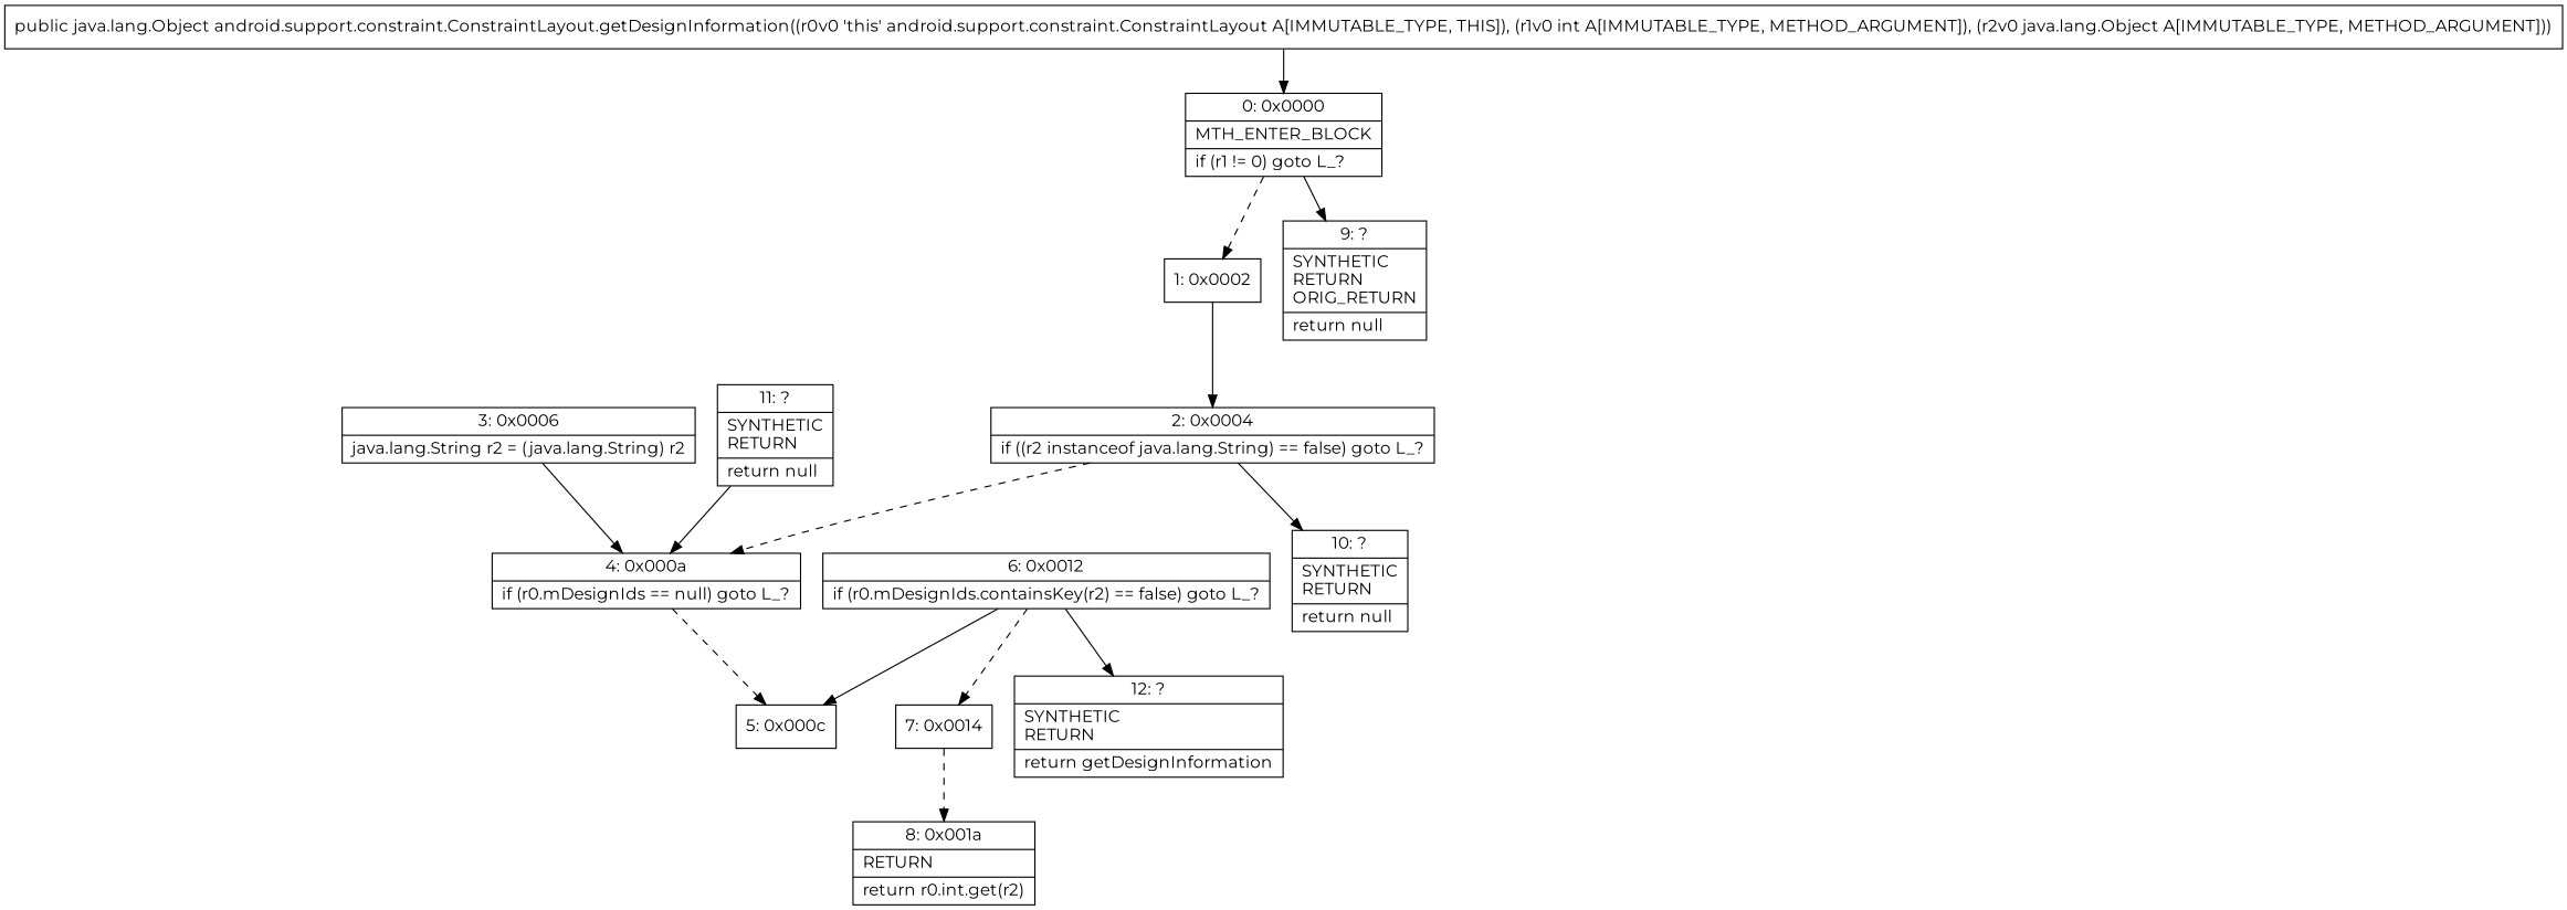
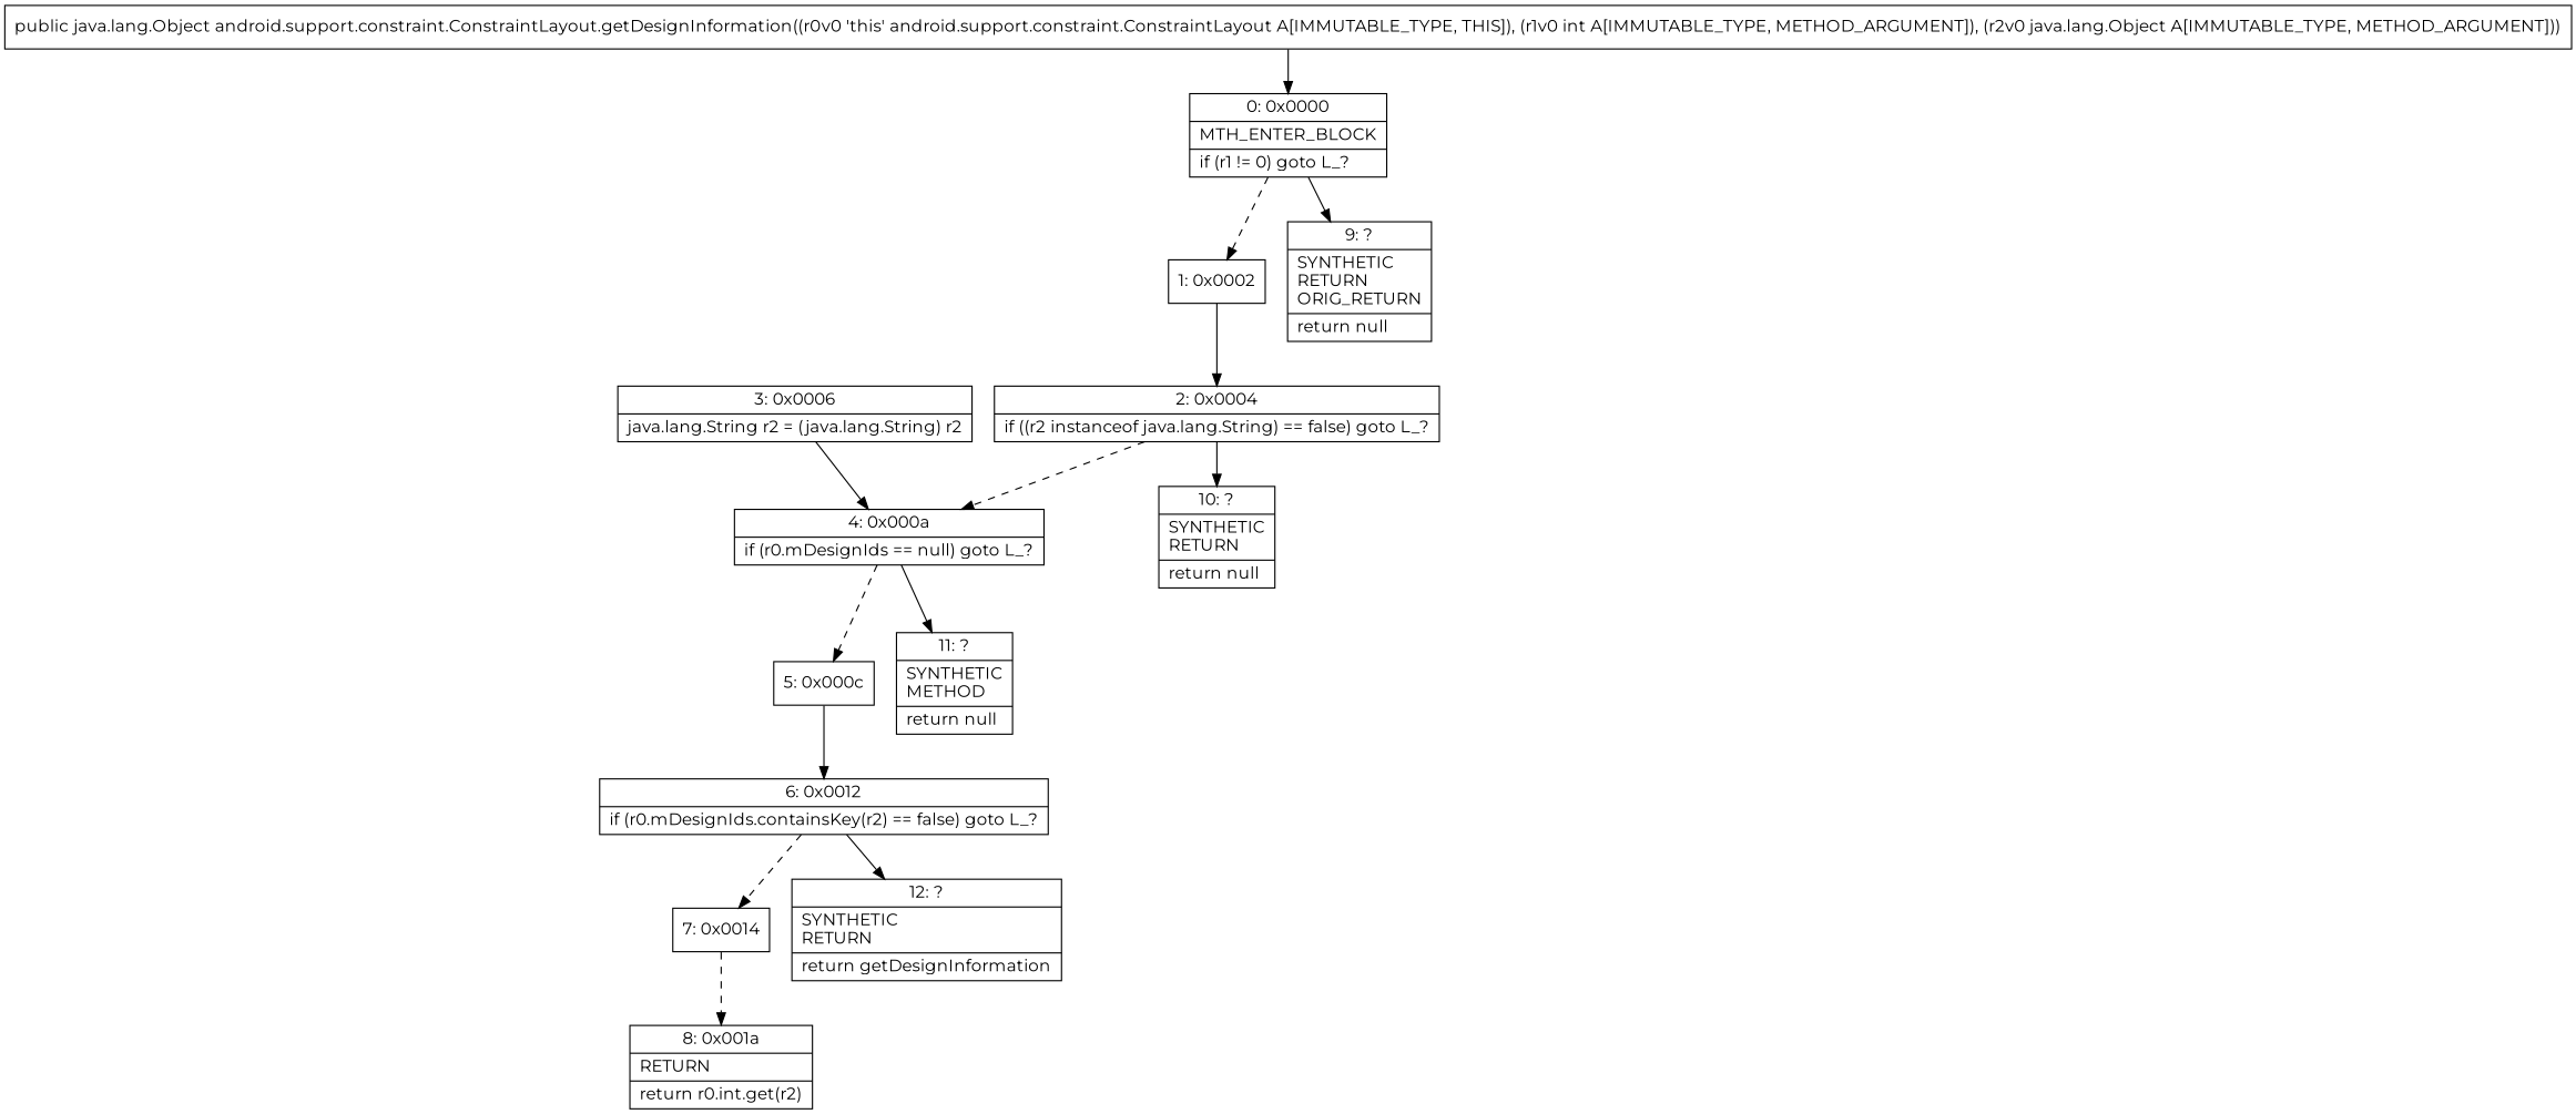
  digraph {
    fontname=Montserrat
    node [fontname=Montserrat shape=record]
    edge [fontname=Montserrat]
    n1 [label="{0\:\ 0x0000|MTH_ENTER_BLOCK\l|if (r1 != 0) goto L_?\l}"]
    n2 [label="{1\:\ 0x0002}"]
    n3 [label="{9\:\ ?|SYNTHETIC\lRETURN\lORIG_RETURN\l|return null\l}"]
    n4 [label="{2\:\ 0x0004|if ((r2 instanceof java.lang.String) == false) goto L_?\l}"]
    n5 [label="{10\:\ ?|SYNTHETIC\lRETURN\l|return null\l}"]
    n6 [label="{4\:\ 0x000a|if (r0.mDesignIds == null) goto L_?\l}"]
    n7 [label="{3\:\ 0x0006|java.lang.String r2 = (java.lang.String) r2\l}"]
    n8 [label="{5\:\ 0x000c}"]
-   n9 [label="{11\:\ ?|SYNTHETIC\lRETURN\l|return null\l}"]
+   n9 [label="{11\:\ ?|SYNTHETIC\lMETHOD\l|return null\l}"]
    n10 [label="{6\:\ 0x0012|if (r0.mDesignIds.containsKey(r2) == false) goto L_?\l}"]
    n11 [label="{7\:\ 0x0014}"]
    n12 [label="{12\:\ ?|SYNTHETIC\lRETURN\l|return getDesignInformation\l}"]
    n13 [label="{8\:\ 0x001a|RETURN\l|return r0.int.get(r2)\l}"]
    n14 [label="{public java.lang.Object android.support.constraint.ConstraintLayout.getDesignInformation((r0v0 'this' android.support.constraint.ConstraintLayout A[IMMUTABLE_TYPE, THIS]), (r1v0 int A[IMMUTABLE_TYPE, METHOD_ARGUMENT]), (r2v0 java.lang.Object A[IMMUTABLE_TYPE, METHOD_ARGUMENT])) }"]
    n1 -> n2 [style=dashed]
    n1 -> n3
    n2 -> n4
    n4 -> n5
    n4 -> n6 [style=dashed]
    n6 -> n8 [style=dashed]
-   n9 -> n6
+   n6 -> n9
    n7 -> n6
-   n10 -> n8
+   n8 -> n10
    n10 -> n11 [style=dashed]
    n10 -> n12
    n11 -> n13 [style=dashed]
    n14 -> n1
  }
